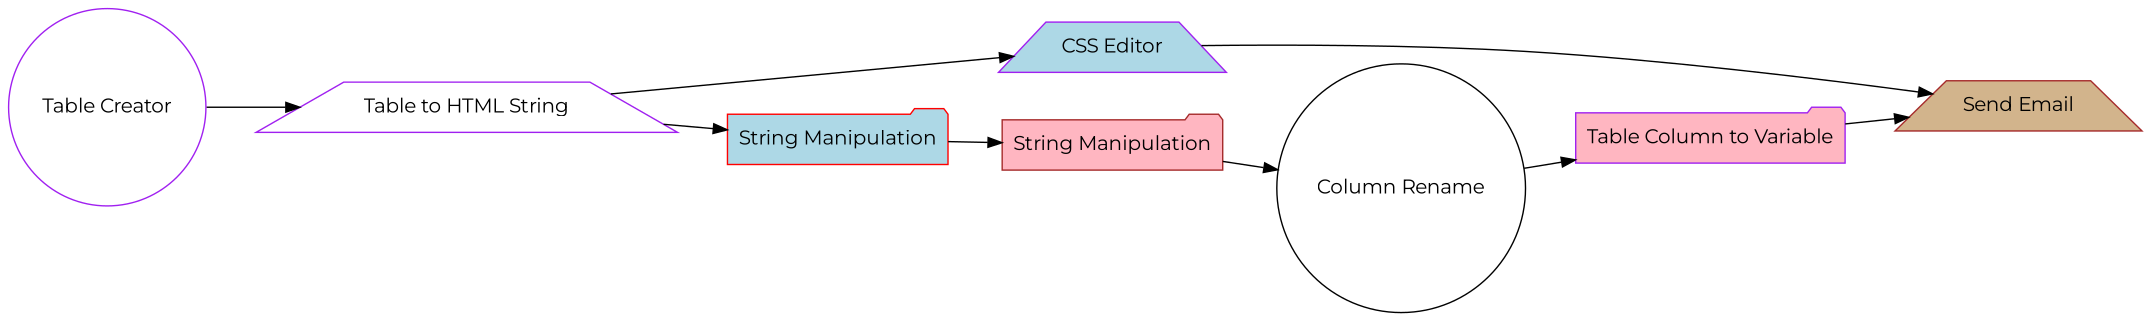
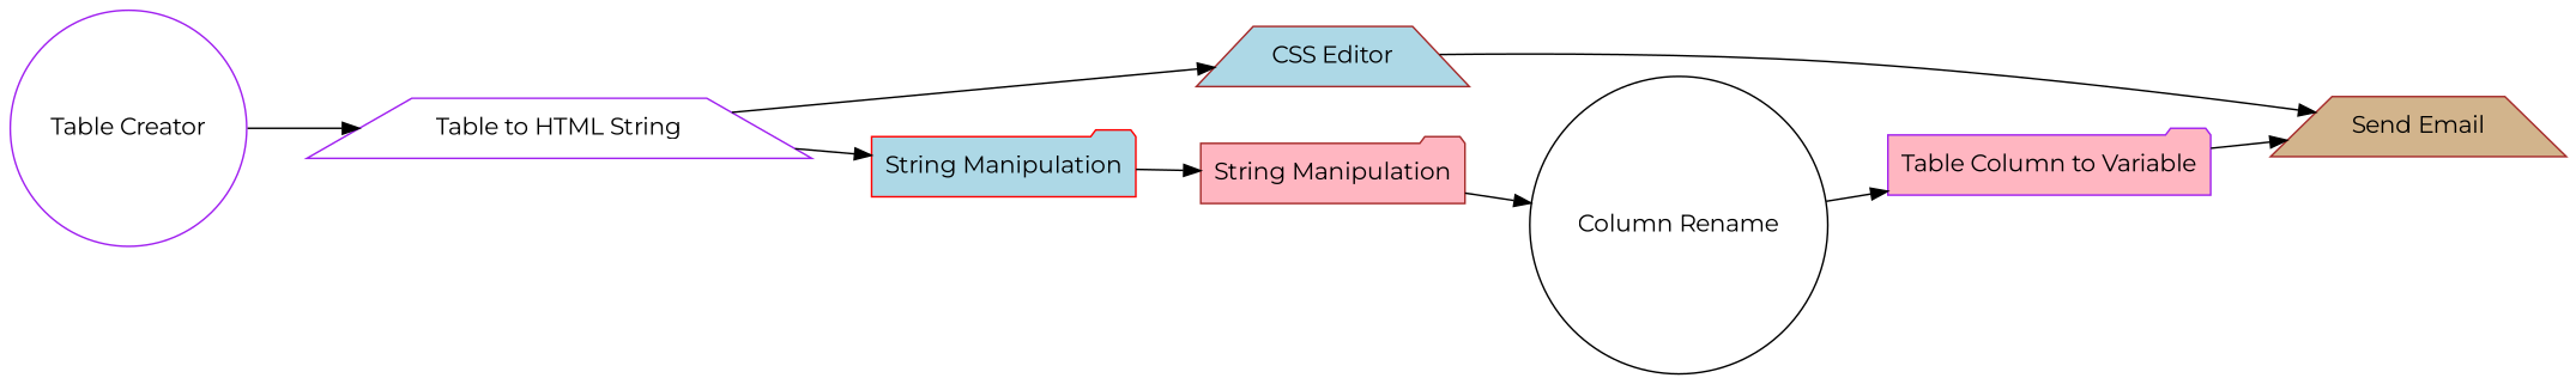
  digraph {
    fontname=Montserrat
    rankdir=LR
    node [color=purple fillcolor=white fontname=Montserrat shape=folder style=filled]
    edge [fontname=Montserrat]
    n1 [color=brown fillcolor=lightpink label="String Manipulation"]
    n2 [color=black label="Column Rename" shape=circle]
    n3 [fillcolor=lightpink label="Table Column to Variable"]
    n4 [color=brown fillcolor=tan label="Send Email" shape=trapezium]
-   n5 [fillcolor=lightblue label="CSS Editor" shape=trapezium]
+   n5 [color=brown fillcolor=lightblue label="CSS Editor" shape=trapezium]
    n6 [label="Table to HTML String" shape=trapezium]
    n7 [color=red fillcolor=lightblue label="String Manipulation"]
    n8 [label="Table Creator" shape=circle]
    n1 -> n2
    n2 -> n3
    n3 -> n4
    n5 -> n4
    n6 -> n5
    n6 -> n7
    n7 -> n1
    n8 -> n6
  }
